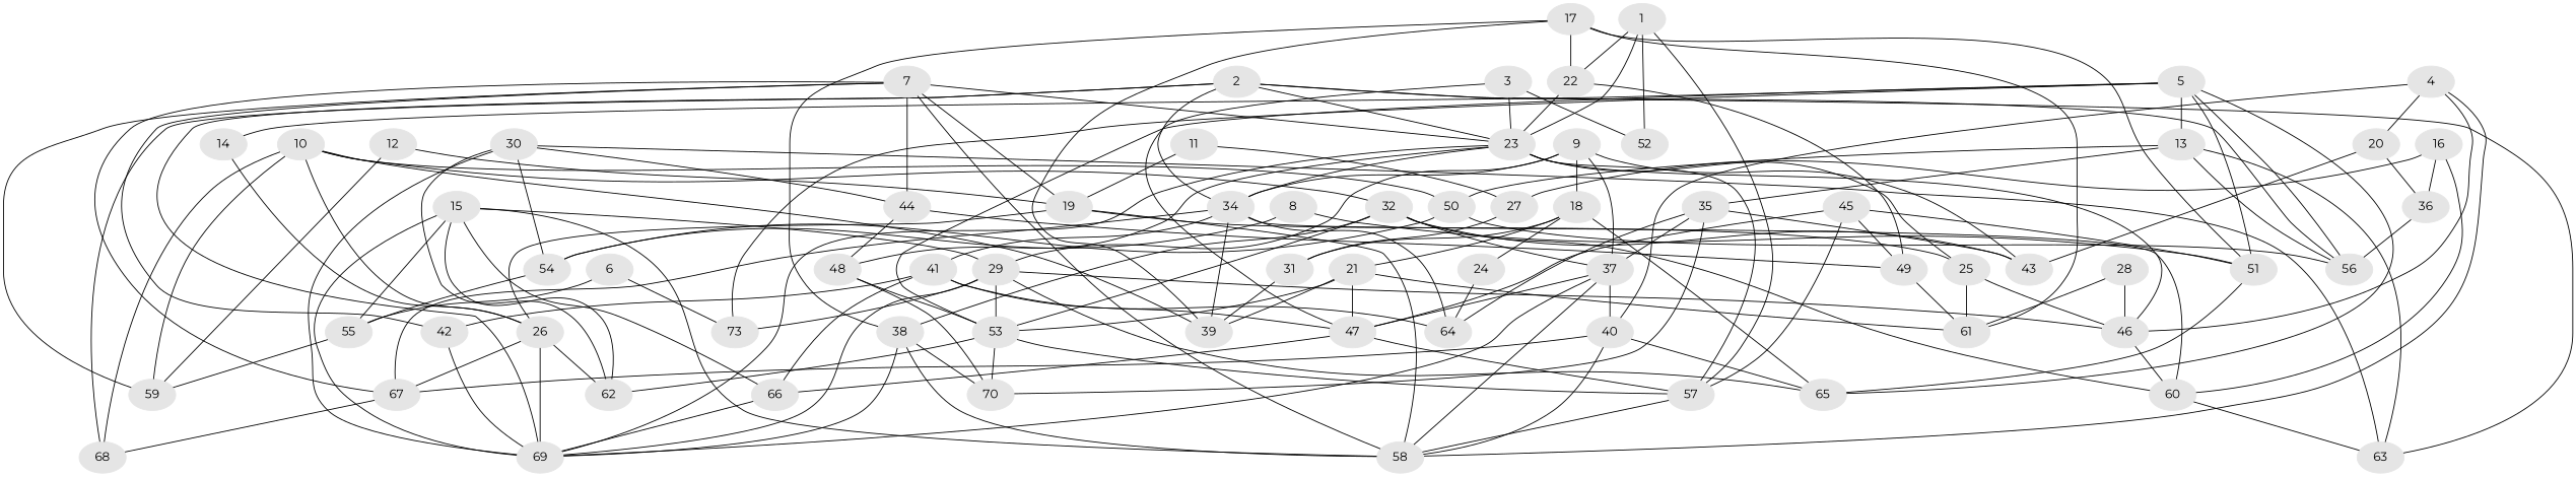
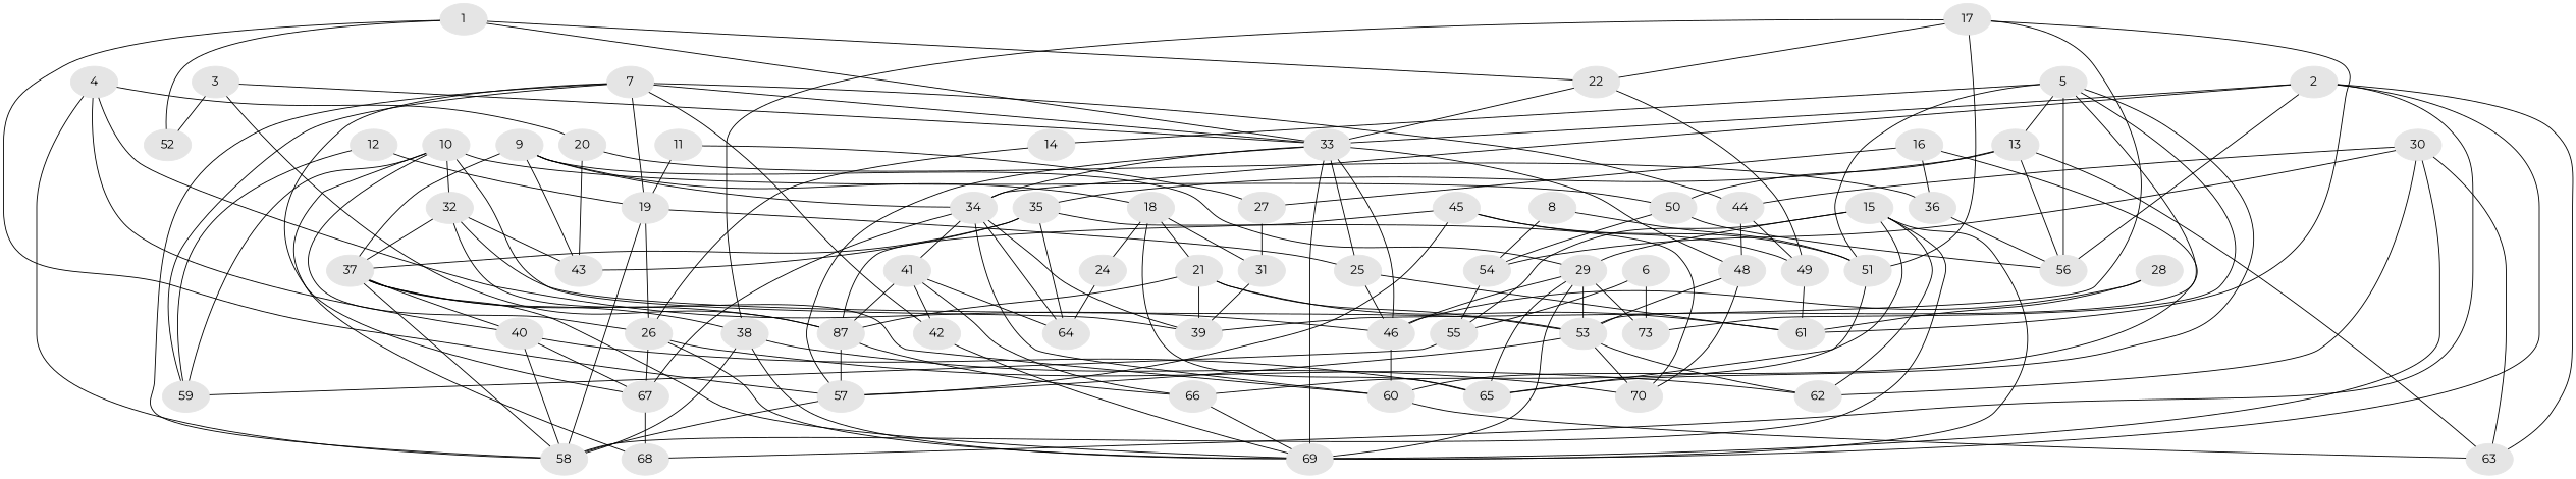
  graph {
    fontname=Montserrat
    node [color=gray90 fontname=Montserrat style=filled]
    edge [fontname=Montserrat weight=1.0]
    1
    22
-   23
+   23 [label=33]
    52
    57
    49
    34
    69
    46
    25
    48
    58
    2
    56
    63
    68
    67
    39
    60
    64
    41
    3
-   47
+   47 [label=87]
    66
    4
    20
    40
    43
    36
    65
    5
    13
    14
    n34 [label=73]
    51
    53
    50
    35
    26
    62
    70
    6
    55
    59
    7
    19
    42
    44
    8
    54
    9
    18
    29
    37
    21
    24
    31
    38
    10
    32
    11
    27
    12
    15
    16
    17
    61
    28
    30
    45
    1 -- 22
    1 -- 23
    1 -- 52
    1 -- 57
    22 -- 23
    22 -- 49
    23 -- 57
    23 -- 34
    23 -- 69
    23 -- 46 [weight=2.0]
    23 -- 25
    23 -- 48
    57 -- 58
    49 -- 61
    34 -- 67
    34 -- 39
    34 -- 60
    34 -- 64 [weight=2.0]
    34 -- 41
    46 -- 60
    25 -- 46
    25 -- 61
    48 -- 53
    48 -- 70
    2 -- 23
    2 -- 34
    2 -- 69
    2 -- 56
    2 -- 63
    2 -- 68
    67 -- 68
    60 -- 63
    41 -- 64
    41 -- 47
    41 -- 66
    41 -- 42
    3 -- 23
    3 -- 52
    3 -- 47
    47 -- 57
    47 -- 66
    66 -- 69
    4 -- 46
    4 -- 58
    4 -- 20
    4 -- 40
    20 -- 43
    20 -- 36
    40 -- 58
    40 -- 67
    40 -- 65
    36 -- 56
    5 -- 56
    5 -- 65
    5 -- 13
    5 -- 14
    5 -- n34
    5 -- 51
    5 -- 53
    13 -- 56
    13 -- 63
    13 -- 50
    13 -- 35
    14 -- 26
    51 -- 65
    53 -- 57
    53 -- 62
    53 -- 70
    50 -- 56
    50 -- 54
    35 -- 64
    35 -- 43
    35 -- 70
    35 -- 37
    26 -- 69
    26 -- 67
    26 -- 62
    6 -- n34
    6 -- 55
    55 -- 59
    7 -- 23
    7 -- 58
    7 -- 67
    7 -- 59
    7 -- 19
    7 -- 42
    7 -- 44
    19 -- 25
    19 -- 58 [weight=2.0]
    19 -- 26
    42 -- 69
    44 -- 49
    44 -- 48
    8 -- 51
    8 -- 54
    54 -- 55
    9 -- 34
    9 -- 43
    9 -- 18
    9 -- 29
    9 -- 37
    18 -- 65
    18 -- 21
    18 -- 24
    18 -- 31
    29 -- 69
    29 -- 46
    29 -- 65
    29 -- n34
    29 -- 53
    37 -- 69
    37 -- 58
    37 -- 47
    37 -- 40
-   32 -- 38
+   37 -- 38
    21 -- 39
    21 -- 47
    21 -- 53
    21 -- 61
    24 -- 64
    31 -- 39
    38 -- 69
    38 -- 58
    38 -- 70
    10 -- 68
    10 -- 39
    10 -- 50
    10 -- 26
    10 -- 59
    10 -- 32
    32 -- 60
    32 -- 43
    32 -- 53
    32 -- 37
    11 -- 19 [weight=2.0]
    11 -- 27
    27 -- 31
    12 -- 59
    12 -- 19
    15 -- 69
    15 -- 58
    15 -- 66
    15 -- 62
    15 -- 55
    15 -- 29
    16 -- 60
    16 -- 36
    16 -- 27
    17 -- 22
    17 -- 39
    17 -- 51
    17 -- 38
    17 -- 61
    28 -- 46
    28 -- 61
    30 -- 69 [weight=2.0]
    30 -- 63
    30 -- 62
    30 -- 44
    30 -- 54
    45 -- 57
    45 -- 49
    45 -- 47
    45 -- 51
  }
